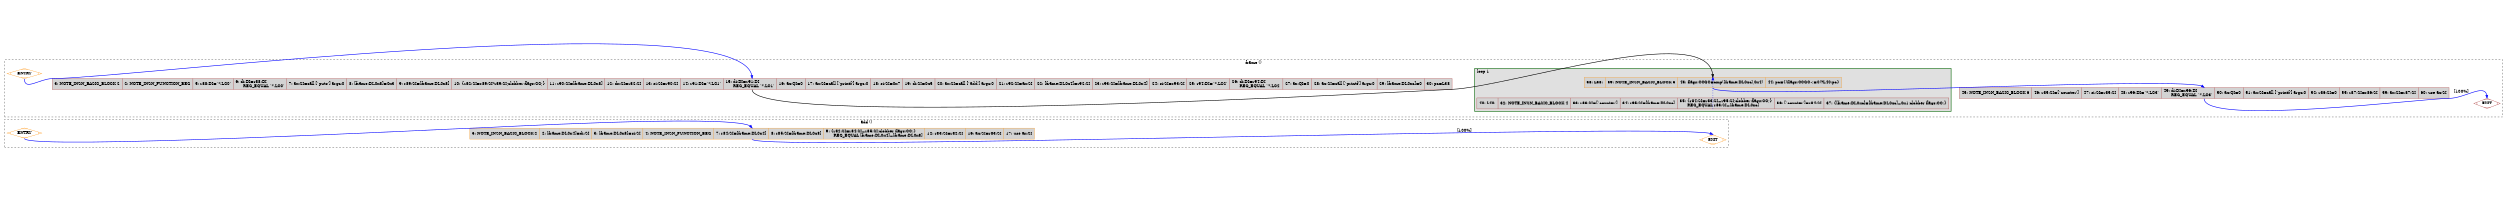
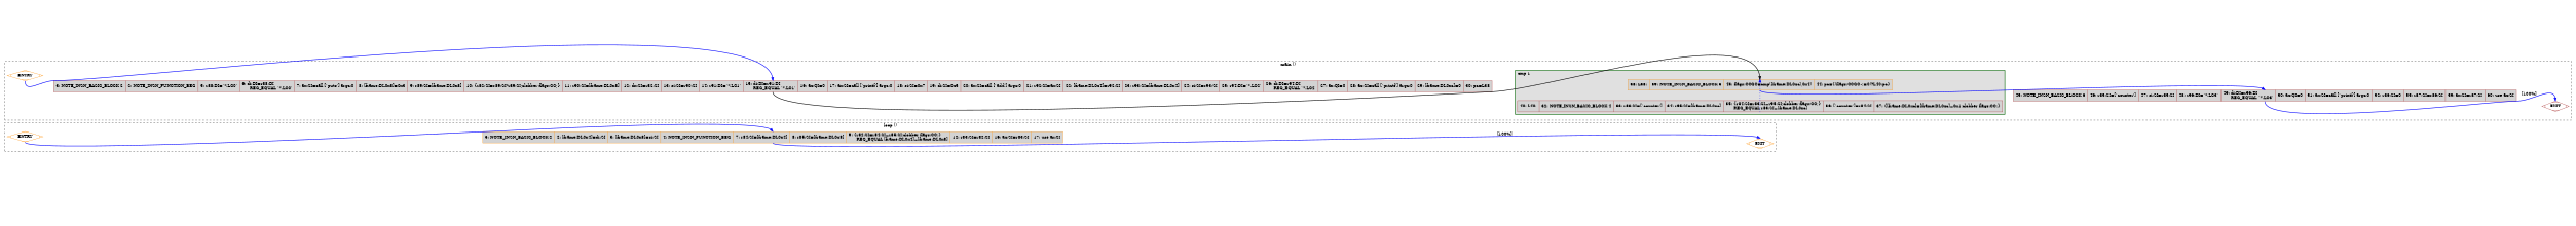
  digraph {
    rankdir=LR
    node [color=darkorange fillcolor=lightgrey shape=record style=filled]
    edge [constraint=true headport=n style="solid,bold" tailport=s color=blue weight=100]
    n1 [fillcolor=white label=ENTRY shape=Mdiamond]
    n2 [fillcolor=white label=EXIT shape=Mdiamond]
    n3 [label="{\ \ \ \ 5:\ NOTE_INSN_BASIC_BLOCK\ 2\l|\ \ \ \ 2:\ [frame:DI-0x4]=di:SI\l|\ \ \ \ 3:\ [frame:DI-0x8]=si:SI\l|\ \ \ \ 4:\ NOTE_INSN_FUNCTION_BEG\l|\ \ \ \ 7:\ r84:SI=[frame:DI-0x4]\l|\ \ \ \ 8:\ r85:SI=[frame:DI-0x8]\l|\ \ \ \ 9:\ \{r82:SI=r84:SI+r85:SI;clobber\ flags:CC;\}\l\ \ \ \ \ \ REG_EQUAL\ [frame:DI-0x4]+[frame:DI-0x8]\l|\ \ \ 12:\ r83:SI=r82:SI\l|\ \ \ 16:\ ax:SI=r83:SI\l|\ \ \ 17:\ use\ ax:SI\l}"]
    n4 [label="{\ \ \ 38:\ L38:\l|\ \ \ 39:\ NOTE_INSN_BASIC_BLOCK\ 5\l|\ \ \ 43:\ flags:CCGC=cmp([frame:DI-0xc],0x4)\l|\ \ \ 44:\ pc=\{(flags:CCGC\<=0)?L40:pc\}\l}"]
    n5 [color=brown label="{\ \ \ 40:\ L40:\l|\ \ \ 32:\ NOTE_INSN_BASIC_BLOCK\ 4\l|\ \ \ 33:\ r83:SI=[`counter']\l|\ \ \ 34:\ r95:SI=[frame:DI-0xc]\l|\ \ \ 35:\ \{r84:SI=r83:SI+r95:SI;clobber\ flags:CC;\}\l\ \ \ \ \ \ REG_EQUAL\ r83:SI+[frame:DI-0xc]\l|\ \ \ 36:\ [`counter']=r84:SI\l|\ \ \ 37:\ \{[frame:DI-0xc]=[frame:DI-0xc]+0x1;clobber\ flags:CC;\}\l}"]
    n6 [color=brown label="{\ \ \ 45:\ NOTE_INSN_BASIC_BLOCK\ 6\l|\ \ \ 46:\ r85:SI=[`counter']\l|\ \ \ 47:\ si:SI=r85:SI\l|\ \ \ 48:\ r96:DI=`*.LC3'\l|\ \ \ 49:\ di:DI=r96:DI\l\ \ \ \ \ \ REG_EQUAL\ `*.LC3'\l|\ \ \ 50:\ ax:QI=0\l|\ \ \ 51:\ ax:SI=call\ [`printf']\ argc:0\l|\ \ \ 52:\ r86:SI=0\l|\ \ \ 55:\ r87:SI=r86:SI\l|\ \ \ 59:\ ax:SI=r87:SI\l|\ \ \ 60:\ use\ ax:SI\l}"]
    n7 [fillcolor=white label=ENTRY shape=Mdiamond]
    n8 [color=brown fillcolor=white label=EXIT shape=Mdiamond]
    n9 [color=brown label="{\ \ \ \ 3:\ NOTE_INSN_BASIC_BLOCK\ 2\l|\ \ \ \ 2:\ NOTE_INSN_FUNCTION_BEG\l|\ \ \ \ 5:\ r88:DI=`*.LC0'\l|\ \ \ \ 6:\ di:DI=r88:DI\l\ \ \ \ \ \ REG_EQUAL\ `*.LC0'\l|\ \ \ \ 7:\ ax:SI=call\ [`puts']\ argc:0\l|\ \ \ \ 8:\ [frame:DI-0x8]=0x3\l|\ \ \ \ 9:\ r89:SI=[frame:DI-0x8]\l|\ \ \ 10:\ \{r82:SI=r89:SI*r89:SI;clobber\ flags:CC;\}\l|\ \ \ 11:\ r90:SI=[frame:DI-0x8]\l|\ \ \ 12:\ dx:SI=r82:SI\l|\ \ \ 13:\ si:SI=r90:SI\l|\ \ \ 14:\ r91:DI=`*.LC1'\l|\ \ \ 15:\ di:DI=r91:DI\l\ \ \ \ \ \ REG_EQUAL\ `*.LC1'\l|\ \ \ 16:\ ax:QI=0\l|\ \ \ 17:\ ax:SI=call\ [`printf']\ argc:0\l|\ \ \ 18:\ si:SI=0x7\l|\ \ \ 19:\ di:SI=0x5\l|\ \ \ 20:\ ax:SI=call\ [`add']\ argc:0\l|\ \ \ 21:\ r92:SI=ax:SI\l|\ \ \ 22:\ [frame:DI-0x4]=r92:SI\l|\ \ \ 23:\ r93:SI=[frame:DI-0x4]\l|\ \ \ 24:\ si:SI=r93:SI\l|\ \ \ 25:\ r94:DI=`*.LC2'\l|\ \ \ 26:\ di:DI=r94:DI\l\ \ \ \ \ \ REG_EQUAL\ `*.LC2'\l|\ \ \ 27:\ ax:QI=0\l|\ \ \ 28:\ ax:SI=call\ [`printf']\ argc:0\l|\ \ \ 29:\ [frame:DI-0xc]=0\l|\ \ \ 30:\ pc=L38\l}"]
    subgraph cluster_1 {
      color=black
-     label="add ()"
+     label="loop ()"
      style=dashed
      n1
      n2
      n3
    }
    subgraph cluster_2 {
      color=black
-     label="frame ()"
+     label="main ()"
      style=dashed
      n6
      n7
      n8
      n9
      subgraph cluster_3 {
        color=darkgreen
        fillcolor=grey88
-       label="loop 1"
+       label="cmp 1"
        labeljust=l
        penwidth=2
        style=filled
        n4
        n5
      }
    }
    n1 -> n2 [style=invis color="" weight=""]
    n1 -> n3
    n3 -> n2 [label="[100%]"]
    n4 -> n6
    n5 -> n4 [constraint=false style="dotted,bold" weight=10]
    n6 -> n8 [label="[100%]"]
    n7 -> n8 [style=invis color="" weight=""]
    n7 -> n9
    n9 -> n4 [color=black weight=10]
  }
